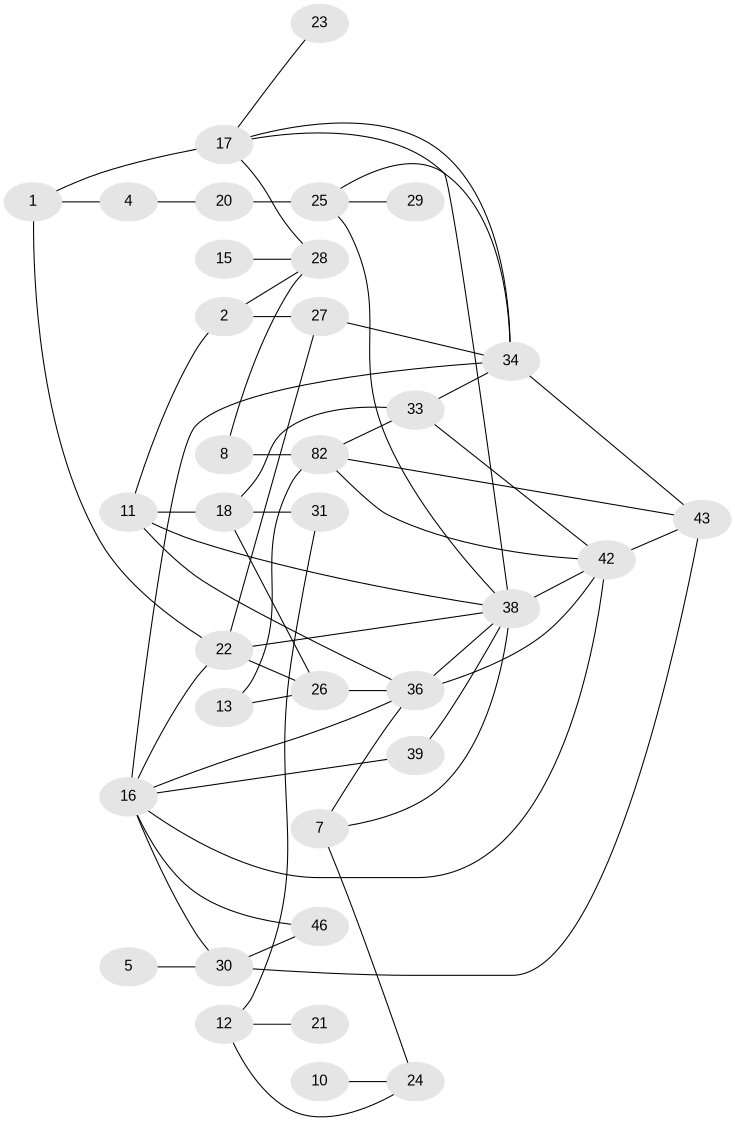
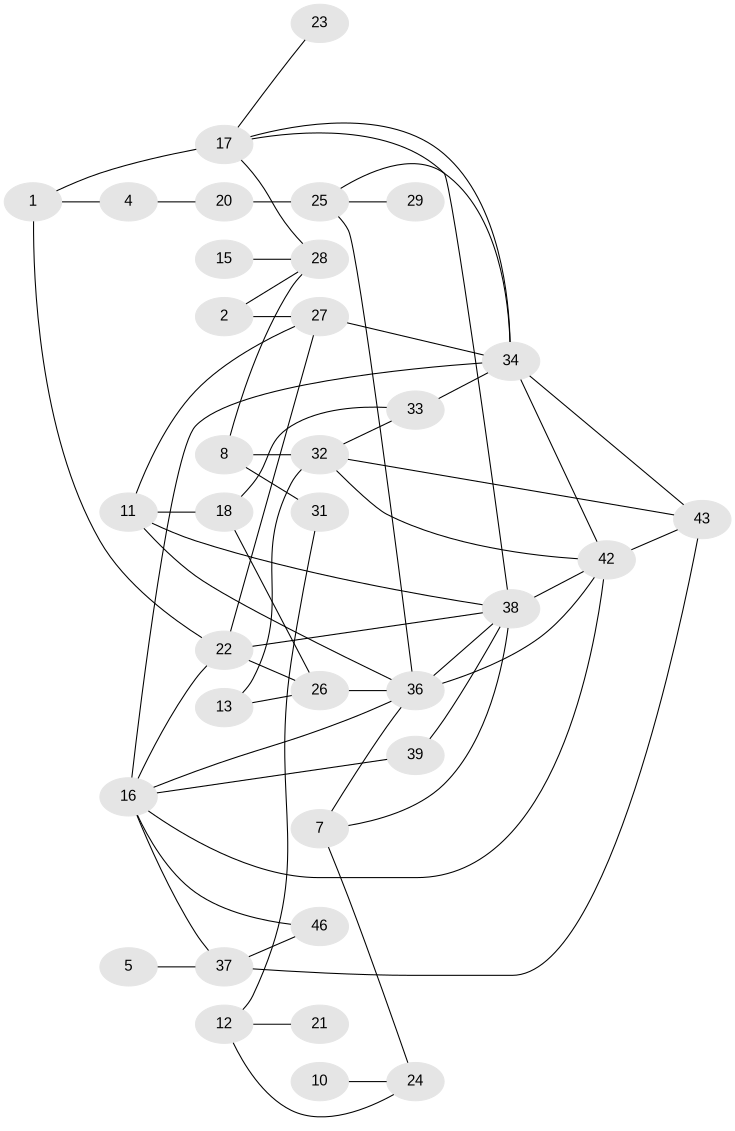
  graph {
    fontname="Liberation Sans"
    rankdir=LR
    node [color=gray90 fontname="Liberation Sans" style=filled]
    edge [fontname="Liberation Sans" weight=1.0]
    1
    17
    22
    4
    28
    38
    34
    23
    20
    25
    27
    26
    2
    5
-   30
+   30 [label=37]
    46
    43
    7
    24
    36
    42
    8
    31
-   32 [label=82]
+   32
    33
    10
    11
    18
    12
    21
    13
    15
    16
    39
    29
    1 -- 17
    1 -- 22
    1 -- 4
    17 -- 28
    17 -- 38 [weight=2.0]
    17 -- 34
    17 -- 23
    22 -- 38
    22 -- 27
    22 -- 26
    4 -- 20
    38 -- 42
    34 -- 43
    20 -- 25
-   25 -- 38
+   25 -- 36
    25 -- 34
    25 -- 29
    27 -- 34
    26 -- 36
    2 -- 28
    2 -- 27
    5 -- 30
    30 -- 46
    30 -- 43
    7 -- 38
    7 -- 24
    7 -- 36
    36 -- 38
    36 -- 42
    42 -- 43
    8 -- 28
-   18 -- 31 [weight=2.0]
+   8 -- 31 [weight=2.0]
    8 -- 32
    32 -- 43
    32 -- 42
    32 -- 33 [weight=2.0]
    33 -- 34
-   33 -- 42
+   34 -- 42
    10 -- 24
    11 -- 38
-   11 -- 2
+   11 -- 27
    11 -- 36
    11 -- 18
    18 -- 26
    18 -- 33
    12 -- 24
    12 -- 31
    12 -- 21
    13 -- 26
    13 -- 32
    15 -- 28
    16 -- 22
    16 -- 34
    16 -- 30
    16 -- 46
    16 -- 36
    16 -- 42
    16 -- 39
    39 -- 38
  }
